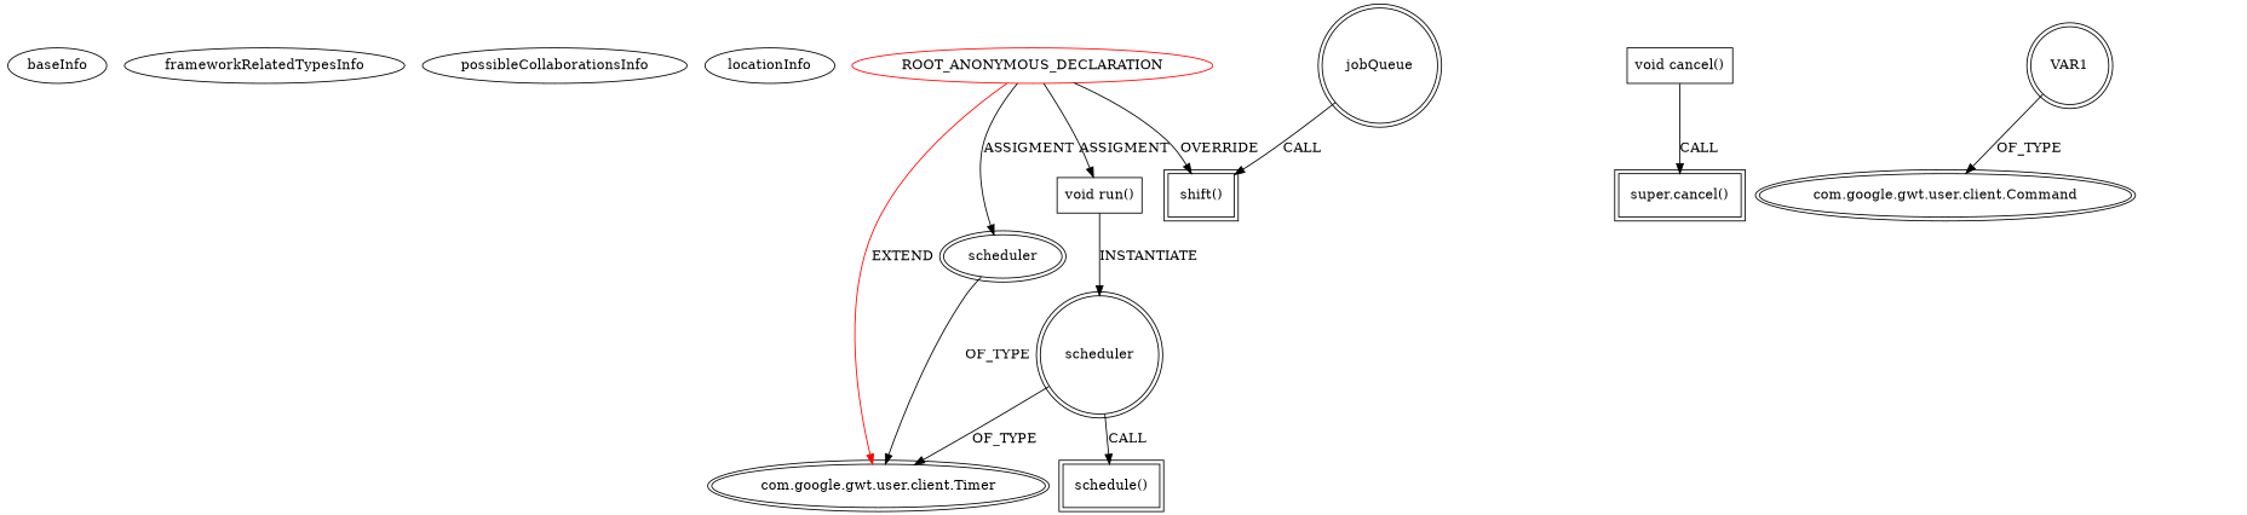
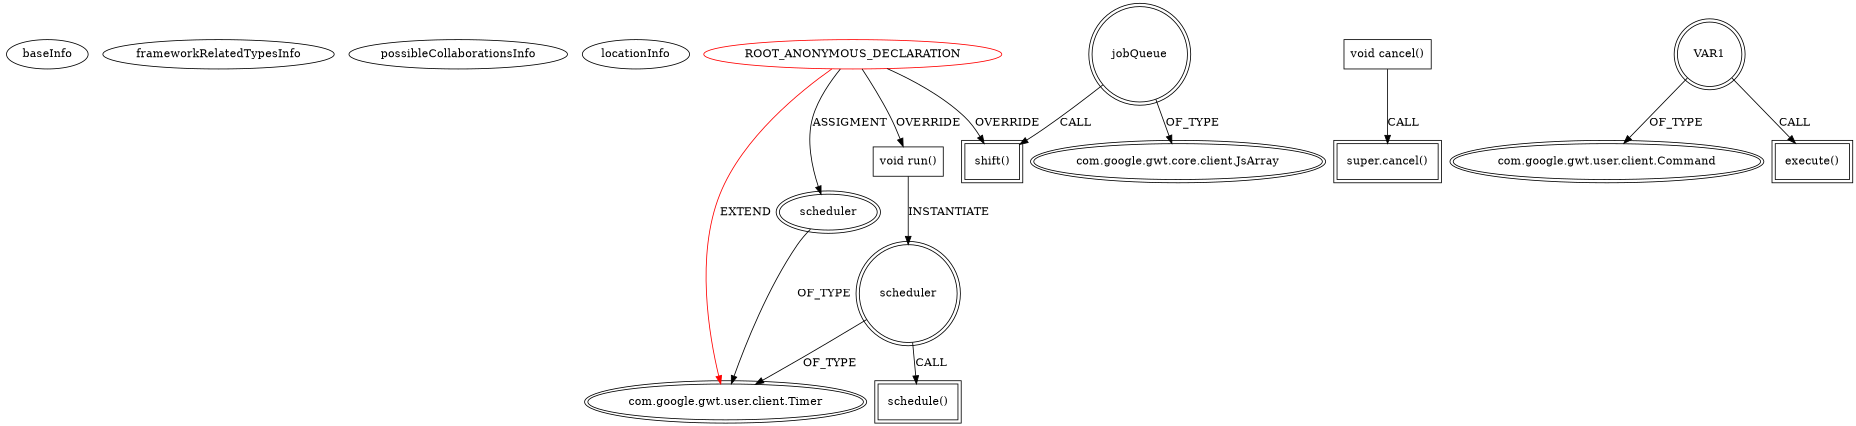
  digraph {
    fontname="DejaVu Serif"
    node [fontname="DejaVu Serif" isFrameworkType=true peripheries=2]
    edge [fontname="DejaVu Serif"]
    baseInfo [category=extension_graph graphId=1265 isAnonymous=true possibleRelation=false isFrameworkType="" peripheries=""]
    frameworkRelatedTypesInfo [0="com.google.gwt.user.client.Timer" isFrameworkType="" peripheries=""]
    possibleCollaborationsInfo [isFrameworkType="" peripheries=""]
    locationInfo [contextSignature=DelayedScheduler filePath="/dapicard-gwt-surface/gwt-surface-master/gwt-surface/src/main/java/com/axeiya/gwt/surface/client/util/DelayedScheduler.java" graphId=1265 projectName="dapicard-gwt-surface" isFrameworkType="" peripheries=""]
    n5 [color=red isFrameworkType=false label=ROOT_ANONYMOUS_DECLARATION vertexType=ROOT_ANONYMOUS_DECLARATION peripheries=""]
    n6 [label="com.google.gwt.user.client.Timer" vertexType=FRAMEWORK_CLASS_TYPE]
    n7 [label=scheduler vertexType=OUTSIDE_VARIABLE_EXPRESION]
    n8 [isFrameworkType=false label="void run()" shape=box vertexType=OVERRIDING_METHOD_DECLARATION peripheries=""]
    n9 [label="shift()" shape=box vertexType=INSIDE_CALL]
    n10 [label=scheduler shape=circle vertexType=VARIABLE_EXPRESION]
    n11 [isFrameworkType=false label="void cancel()" shape=box vertexType=OVERRIDING_METHOD_DECLARATION peripheries=""]
    n12 [label="super.cancel()" shape=box vertexType=SUPER_CALL]
    n13 [label=jobQueue shape=circle vertexType=VARIABLE_EXPRESION]
+   n14 [label="com.google.gwt.core.client.JsArray" vertexType=FRAMEWORK_CLASS_TYPE]
    n15 [label=VAR1 shape=circle vertexType=VARIABLE_EXPRESION]
    n16 [label="com.google.gwt.user.client.Command" vertexType=FRAMEWORK_INTERFACE_TYPE]
+   n17 [label="execute()" shape=box vertexType=INSIDE_CALL]
    n18 [label="schedule()" shape=box vertexType=INSIDE_CALL]
    n5 -> n6 [color=red label=EXTEND]
    n5 -> n7 [label=ASSIGMENT]
-   n5 -> n8 [label=ASSIGMENT]
+   n5 -> n8 [label=OVERRIDE]
    n5 -> n9 [label=OVERRIDE]
    n7 -> n6 [label=OF_TYPE]
    n8 -> n10 [label=INSTANTIATE]
    n10 -> n6 [label=OF_TYPE]
    n10 -> n18 [label=CALL]
    n11 -> n12 [label=CALL]
    n13 -> n9 [label=CALL]
+   n13 -> n14 [label=OF_TYPE]
    n15 -> n16 [label=OF_TYPE]
+   n15 -> n17 [label=CALL]
  }
